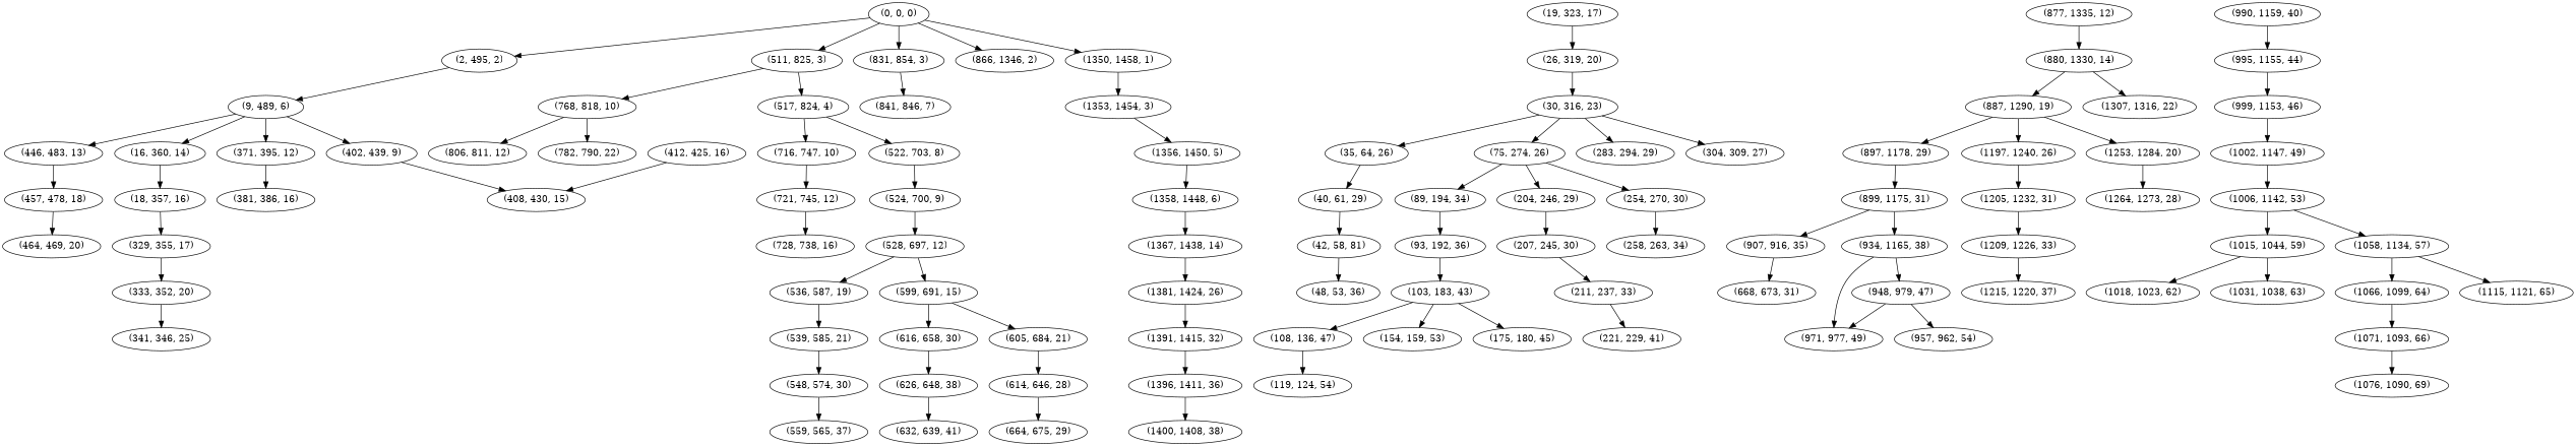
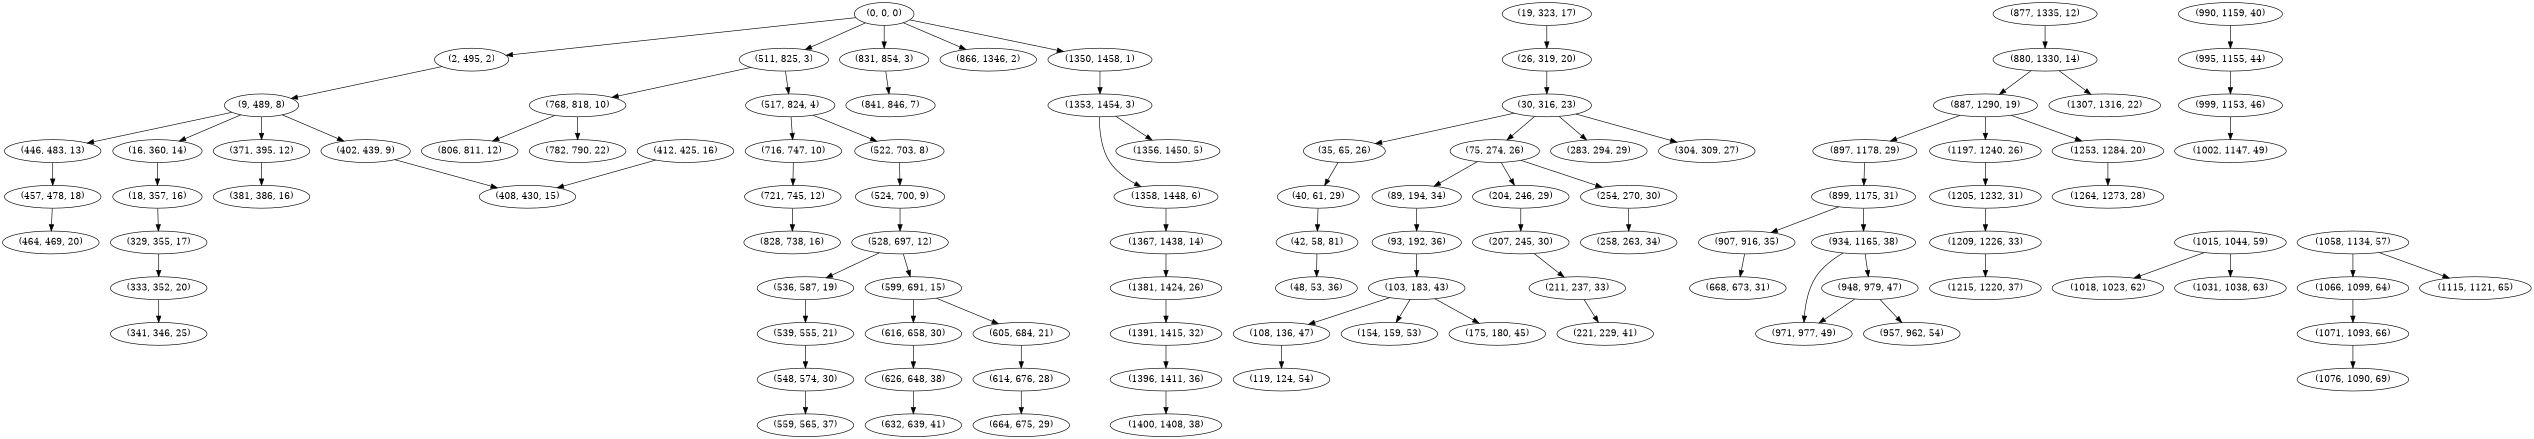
  digraph {
    "(0, 0, 0)"
    "(2, 495, 2)"
    "(511, 825, 3)"
    "(831, 854, 3)"
    "(866, 1346, 2)"
    "(1350, 1458, 1)"
-   "(9, 489, 8)" [label="(9, 489, 6)"]
+   "(9, 489, 8)"
    "(517, 824, 4)"
    "(768, 818, 10)"
    "(841, 846, 7)"
    "(1353, 1454, 3)"
    "(16, 360, 14)"
    "(371, 395, 12)"
    "(402, 439, 9)"
    "(446, 483, 13)"
    "(18, 357, 16)"
    "(381, 386, 16)"
    "(408, 430, 15)"
    "(457, 478, 18)"
    "(329, 355, 17)"
    "(19, 323, 17)"
    "(26, 319, 20)"
    "(333, 352, 20)"
    "(30, 316, 23)"
-   "(35, 64, 26)"
+   "(35, 64, 26)" [label="(35, 65, 26)"]
    "(75, 274, 26)"
    "(283, 294, 29)"
    "(304, 309, 27)"
    "(40, 61, 29)"
    "(89, 194, 34)"
    "(204, 246, 29)"
    "(254, 270, 30)"
    n33 [label="(42, 58, 81)"]
    "(48, 53, 36)"
    "(93, 192, 36)"
    "(207, 245, 30)"
    "(258, 263, 34)"
    "(103, 183, 43)"
    "(108, 136, 47)"
    "(154, 159, 53)"
    "(175, 180, 45)"
    "(119, 124, 54)"
    "(211, 237, 33)"
    "(221, 229, 41)"
    "(341, 346, 25)"
    "(412, 425, 16)"
    "(464, 469, 20)"
    "(522, 703, 8)"
    "(716, 747, 10)"
    "(524, 700, 9)"
    "(721, 745, 12)"
    "(782, 790, 22)"
    "(806, 811, 12)"
    "(528, 697, 12)"
    "(536, 587, 19)"
    "(599, 691, 15)"
-   "(539, 585, 21)"
+   "(539, 585, 21)" [label="(539, 555, 21)"]
    "(605, 684, 21)"
    "(616, 658, 30)"
    "(548, 574, 30)"
    "(559, 565, 37)"
-   "(614, 676, 28)" [label="(614, 646, 28)"]
+   "(614, 676, 28)"
    "(664, 675, 29)"
    "(626, 648, 38)"
    "(632, 639, 41)"
-   "(728, 738, 16)"
+   "(728, 738, 16)" [label="(828, 738, 16)"]
    "(877, 1335, 12)"
    "(880, 1330, 14)"
    "(887, 1290, 19)"
    "(1307, 1316, 22)"
    "(897, 1178, 29)"
    "(1197, 1240, 26)"
    "(1253, 1284, 20)"
    "(899, 1175, 31)"
    "(1205, 1232, 31)"
    "(1264, 1273, 28)"
    "(907, 916, 35)"
    "(934, 1165, 38)"
    "(668, 673, 31)"
    "(948, 979, 47)"
    "(971, 977, 49)"
    "(957, 962, 54)"
    "(990, 1159, 40)"
    "(995, 1155, 44)"
    "(999, 1153, 46)"
    "(1002, 1147, 49)"
-   "(1006, 1142, 53)"
    "(1015, 1044, 59)"
    "(1058, 1134, 57)"
    "(1018, 1023, 62)"
    "(1031, 1038, 63)"
    "(1066, 1099, 64)"
    "(1115, 1121, 65)"
    "(1071, 1093, 66)"
    "(1076, 1090, 69)"
    "(1209, 1226, 33)"
    n97 [label="(1215, 1220, 37)"]
    "(1356, 1450, 5)"
    "(1358, 1448, 6)"
    "(1367, 1438, 14)"
    "(1381, 1424, 26)"
    "(1391, 1415, 32)"
    "(1396, 1411, 36)"
    "(1400, 1408, 38)"
    "(0, 0, 0)" -> "(2, 495, 2)"
    "(0, 0, 0)" -> "(511, 825, 3)"
    "(0, 0, 0)" -> "(831, 854, 3)"
    "(0, 0, 0)" -> "(866, 1346, 2)"
    "(0, 0, 0)" -> "(1350, 1458, 1)"
    "(2, 495, 2)" -> "(9, 489, 8)"
    "(511, 825, 3)" -> "(517, 824, 4)"
    "(511, 825, 3)" -> "(768, 818, 10)"
    "(831, 854, 3)" -> "(841, 846, 7)"
    "(1350, 1458, 1)" -> "(1353, 1454, 3)"
    "(9, 489, 8)" -> "(16, 360, 14)"
    "(9, 489, 8)" -> "(371, 395, 12)"
    "(9, 489, 8)" -> "(402, 439, 9)"
    "(9, 489, 8)" -> "(446, 483, 13)"
    "(517, 824, 4)" -> "(522, 703, 8)"
    "(517, 824, 4)" -> "(716, 747, 10)"
    "(768, 818, 10)" -> "(782, 790, 22)"
    "(768, 818, 10)" -> "(806, 811, 12)"
    "(1353, 1454, 3)" -> "(1356, 1450, 5)"
    "(16, 360, 14)" -> "(18, 357, 16)"
    "(371, 395, 12)" -> "(381, 386, 16)"
    "(402, 439, 9)" -> "(408, 430, 15)"
    "(446, 483, 13)" -> "(457, 478, 18)"
    "(18, 357, 16)" -> "(329, 355, 17)"
    "(457, 478, 18)" -> "(464, 469, 20)"
    "(329, 355, 17)" -> "(333, 352, 20)"
    "(19, 323, 17)" -> "(26, 319, 20)"
    "(26, 319, 20)" -> "(30, 316, 23)"
    "(333, 352, 20)" -> "(341, 346, 25)"
    "(30, 316, 23)" -> "(35, 64, 26)"
    "(30, 316, 23)" -> "(75, 274, 26)"
    "(30, 316, 23)" -> "(283, 294, 29)"
    "(30, 316, 23)" -> "(304, 309, 27)"
    "(35, 64, 26)" -> "(40, 61, 29)"
    "(75, 274, 26)" -> "(89, 194, 34)"
    "(75, 274, 26)" -> "(204, 246, 29)"
    "(75, 274, 26)" -> "(254, 270, 30)"
    "(40, 61, 29)" -> n33
    "(89, 194, 34)" -> "(93, 192, 36)"
    "(204, 246, 29)" -> "(207, 245, 30)"
    "(254, 270, 30)" -> "(258, 263, 34)"
    n33 -> "(48, 53, 36)"
    "(93, 192, 36)" -> "(103, 183, 43)"
    "(207, 245, 30)" -> "(211, 237, 33)"
    "(103, 183, 43)" -> "(108, 136, 47)"
    "(103, 183, 43)" -> "(154, 159, 53)"
    "(103, 183, 43)" -> "(175, 180, 45)"
    "(108, 136, 47)" -> "(119, 124, 54)"
    "(211, 237, 33)" -> "(221, 229, 41)"
    "(412, 425, 16)" -> "(408, 430, 15)"
    "(522, 703, 8)" -> "(524, 700, 9)"
    "(716, 747, 10)" -> "(721, 745, 12)"
    "(524, 700, 9)" -> "(528, 697, 12)"
    "(721, 745, 12)" -> "(728, 738, 16)"
    "(528, 697, 12)" -> "(536, 587, 19)"
    "(528, 697, 12)" -> "(599, 691, 15)"
    "(536, 587, 19)" -> "(539, 585, 21)"
    "(599, 691, 15)" -> "(605, 684, 21)"
    "(599, 691, 15)" -> "(616, 658, 30)"
    "(539, 585, 21)" -> "(548, 574, 30)"
    "(605, 684, 21)" -> "(614, 676, 28)"
    "(616, 658, 30)" -> "(626, 648, 38)"
    "(548, 574, 30)" -> "(559, 565, 37)"
    "(614, 676, 28)" -> "(664, 675, 29)"
    "(626, 648, 38)" -> "(632, 639, 41)"
    "(877, 1335, 12)" -> "(880, 1330, 14)"
    "(880, 1330, 14)" -> "(887, 1290, 19)"
    "(880, 1330, 14)" -> "(1307, 1316, 22)"
    "(887, 1290, 19)" -> "(897, 1178, 29)"
    "(887, 1290, 19)" -> "(1197, 1240, 26)"
    "(887, 1290, 19)" -> "(1253, 1284, 20)"
    "(897, 1178, 29)" -> "(899, 1175, 31)"
    "(1197, 1240, 26)" -> "(1205, 1232, 31)"
    "(1253, 1284, 20)" -> "(1264, 1273, 28)"
    "(899, 1175, 31)" -> "(907, 916, 35)"
    "(899, 1175, 31)" -> "(934, 1165, 38)"
    "(1205, 1232, 31)" -> "(1209, 1226, 33)"
    "(907, 916, 35)" -> "(668, 673, 31)"
    "(934, 1165, 38)" -> "(948, 979, 47)"
    "(934, 1165, 38)" -> "(971, 977, 49)"
    "(948, 979, 47)" -> "(971, 977, 49)"
    "(948, 979, 47)" -> "(957, 962, 54)"
    "(990, 1159, 40)" -> "(995, 1155, 44)"
    "(995, 1155, 44)" -> "(999, 1153, 46)"
    "(999, 1153, 46)" -> "(1002, 1147, 49)"
-   "(1002, 1147, 49)" -> "(1006, 1142, 53)"
-   "(1006, 1142, 53)" -> "(1015, 1044, 59)"
-   "(1006, 1142, 53)" -> "(1058, 1134, 57)"
    "(1015, 1044, 59)" -> "(1018, 1023, 62)"
    "(1015, 1044, 59)" -> "(1031, 1038, 63)"
    "(1058, 1134, 57)" -> "(1066, 1099, 64)"
    "(1058, 1134, 57)" -> "(1115, 1121, 65)"
    "(1066, 1099, 64)" -> "(1071, 1093, 66)"
    "(1071, 1093, 66)" -> "(1076, 1090, 69)"
    "(1209, 1226, 33)" -> n97
-   "(1356, 1450, 5)" -> "(1358, 1448, 6)"
+   "(1353, 1454, 3)" -> "(1358, 1448, 6)"
    "(1358, 1448, 6)" -> "(1367, 1438, 14)"
    "(1367, 1438, 14)" -> "(1381, 1424, 26)"
    "(1381, 1424, 26)" -> "(1391, 1415, 32)"
    "(1391, 1415, 32)" -> "(1396, 1411, 36)"
    "(1396, 1411, 36)" -> "(1400, 1408, 38)"
  }
